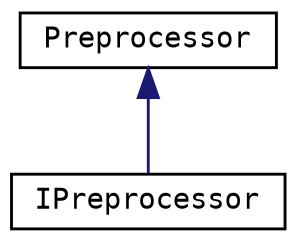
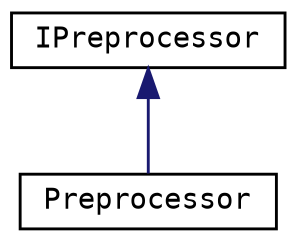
  digraph {
    rankdir=TB
    fontname="DejaVu Sans Mono"
    node [color=black fillcolor=white fontname="DejaVu Sans Mono" fontsize=10 shape=record style=filled]
    n1 [height=0.2 label=IPreprocessor width=0.4]
    n2 [height=0.2 label=Preprocessor width=0.4]
-   n2 -> n1 [color=midnightblue dir=back fontname="DejaVu Sans Mono" fontsize=10 labelfontname=Helvetica labelfontsize=10 style=solid]
+   n1 -> n2 [color=midnightblue dir=back fontname="DejaVu Sans Mono" fontsize=10 labelfontname=Helvetica labelfontsize=10 style=solid]
  }
